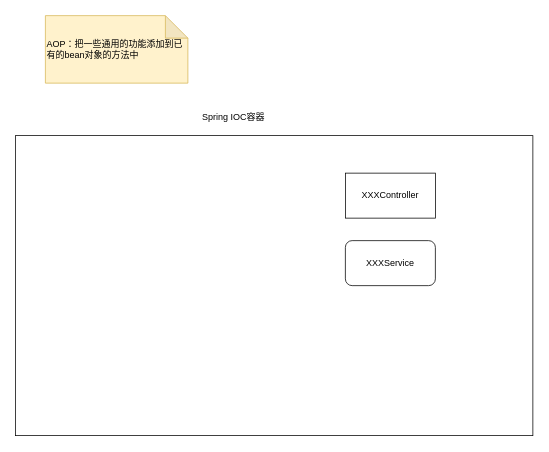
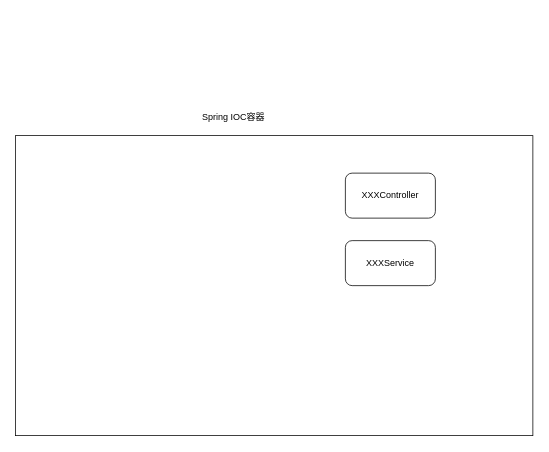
  <mxCell id="0" />
  <mxCell id="1" parent="0" />
  <mxCell id="2" value="" style="rounded=0;whiteSpace=wrap;html=1;" parent="1" vertex="1"><mxGeometry x="20" y="180" width="690" height="400" as="geometry" /></mxCell>
  <mxCell id="3" value="&lt;div style=&quot;&quot;&gt;&lt;span style=&quot;background-color: initial;&quot;&gt;Spring IOC容器&lt;/span&gt;&lt;span style=&quot;background-color: initial; white-space: pre;&quot;&gt; &lt;/span&gt;&lt;/div&gt;" style="text;html=1;strokeColor=none;fillColor=none;align=right;verticalAlign=middle;whiteSpace=wrap;rounded=0;" parent="1" vertex="1"><mxGeometry x="222.5" y="140" width="135" height="30" as="geometry" /></mxCell>
- <mxCell id="4" value="XXXController" style="whiteSpace=wrap;html=1;rounded=0;" parent="1" vertex="1"><mxGeometry x="460" y="230" width="120" height="60" as="geometry" /></mxCell>
+ <mxCell id="4" value="XXXController" style="rounded=1;whiteSpace=wrap;html=1;" parent="1" vertex="1"><mxGeometry x="460" y="230" width="120" height="60" as="geometry" /></mxCell>
  <mxCell id="5" value="XXXService" style="rounded=1;whiteSpace=wrap;html=1;" parent="1" vertex="1"><mxGeometry x="460" y="320" width="120" height="60" as="geometry" /></mxCell>
- <mxCell id="6" value="AOP：把一些通用的功能添加到已有的bean对象的方法中" style="shape=note;whiteSpace=wrap;html=1;backgroundOutline=1;darkOpacity=0.05;fillColor=#fff2cc;strokeColor=#d6b656;align=left;" parent="1" vertex="1"><mxGeometry x="60" y="20" width="190" height="90" as="geometry" /></mxCell>
